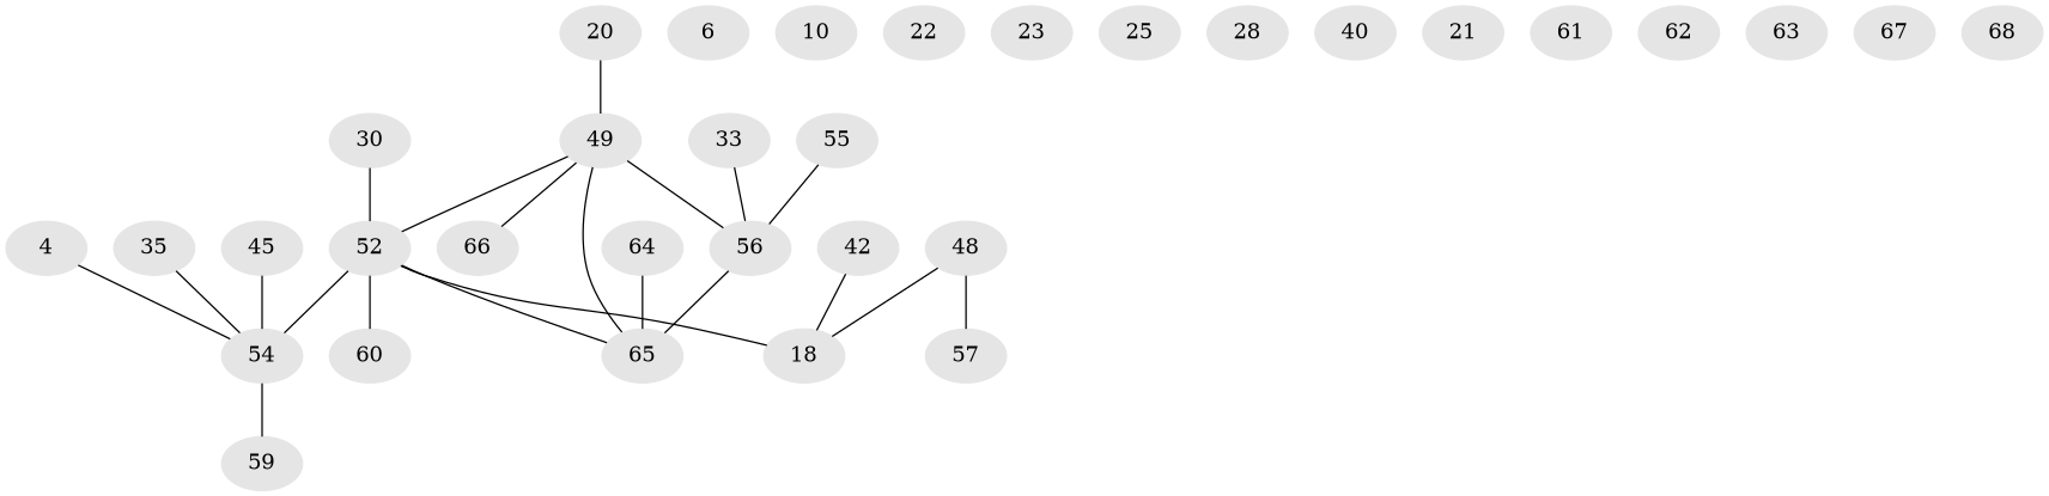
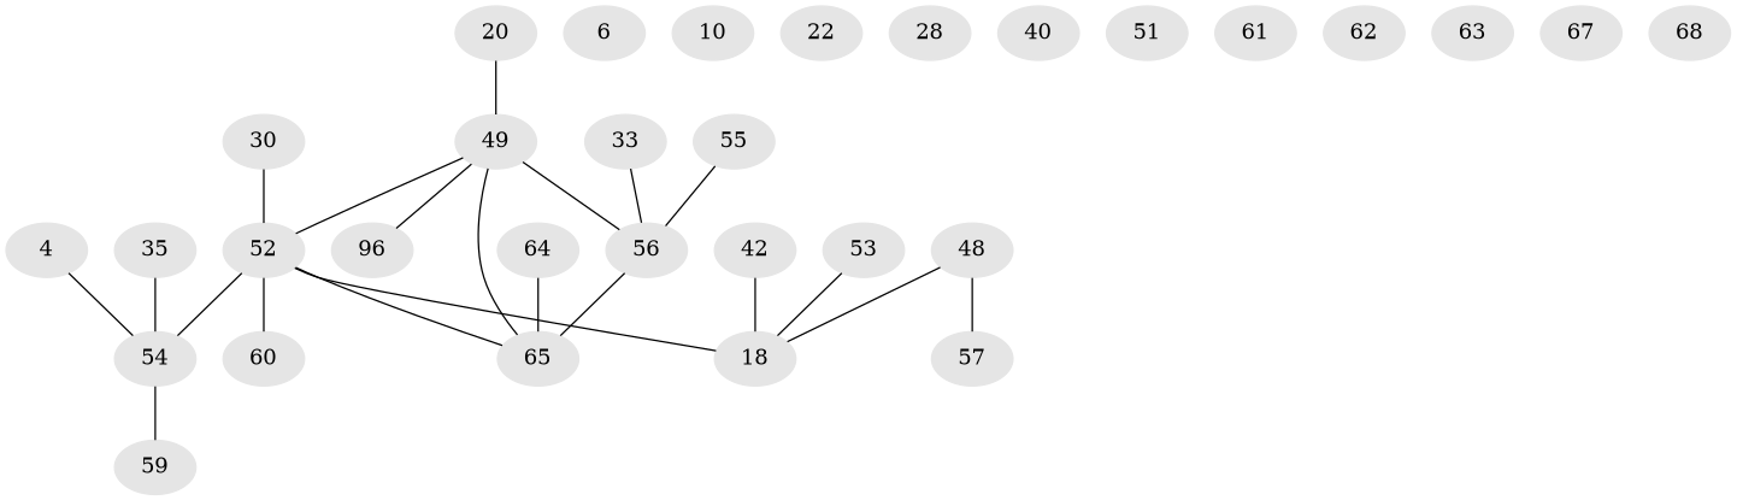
  graph {
    node [color=gray90 style=filled]
    54 [super="+29"]
    59
    4
    6
    10
    49 [super="+21+37+43"]
    52 [super="+15"]
    56 [super="+46+47+50"]
    65 [super="+36+19+41+39"]
-   66
+   66 [label=96]
    20
    22
-   23
-   25
    28
    n16 [label=18 super="+34"]
    60
    30
    33
    35
    40
    42
-   45
    57 [super="+3"]
    48
-   51 [label=21]
+   51
+   53
    55
    64
    61
    62
    63 [super="+44"]
    67
    68 [super="+31"]
    54 -- 59
    4 -- 54
    49 -- 52
    49 -- 56 [weight=3]
    49 -- 65
    49 -- 66
    52 -- 54 [weight=2]
    52 -- 65
    52 -- n16 [weight=2]
    52 -- 60
    56 -- 65 [weight=2]
    20 -- 49
    30 -- 52
    33 -- 56
    35 -- 54
    42 -- n16
-   45 -- 54 [weight=2]
    48 -- n16
    48 -- 57
+   53 -- n16
    55 -- 56
    64 -- 65
  }
